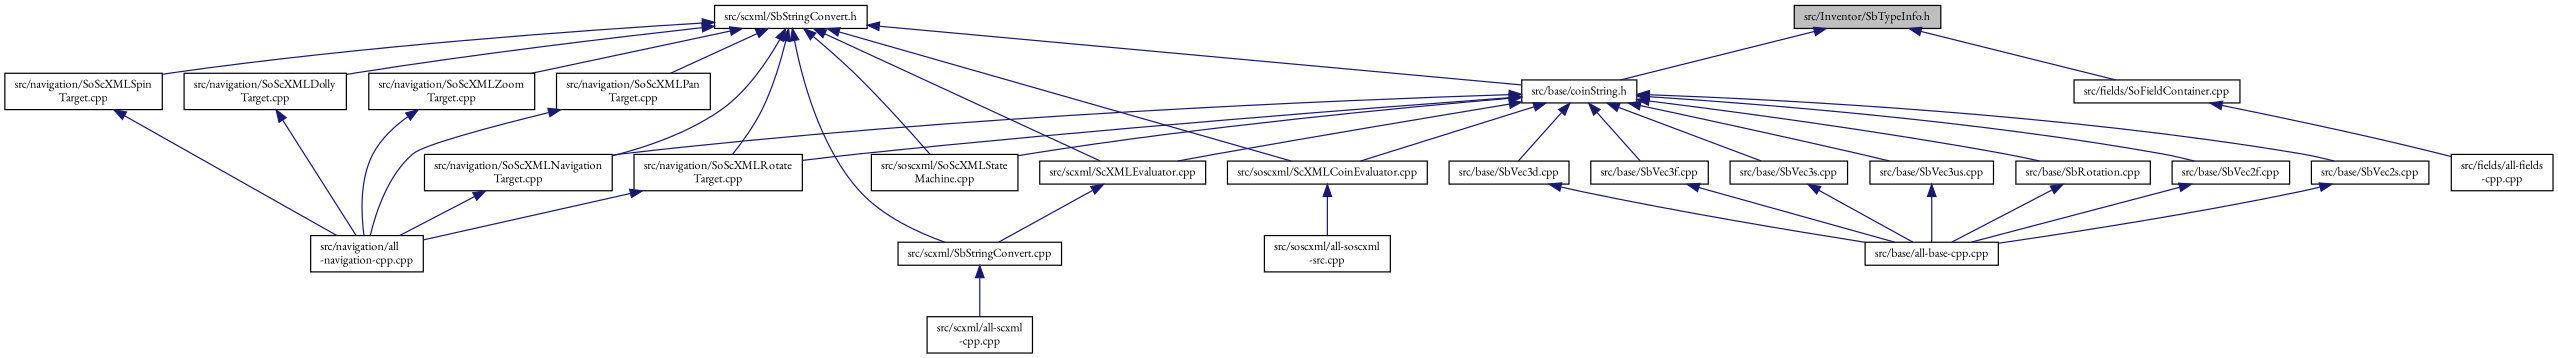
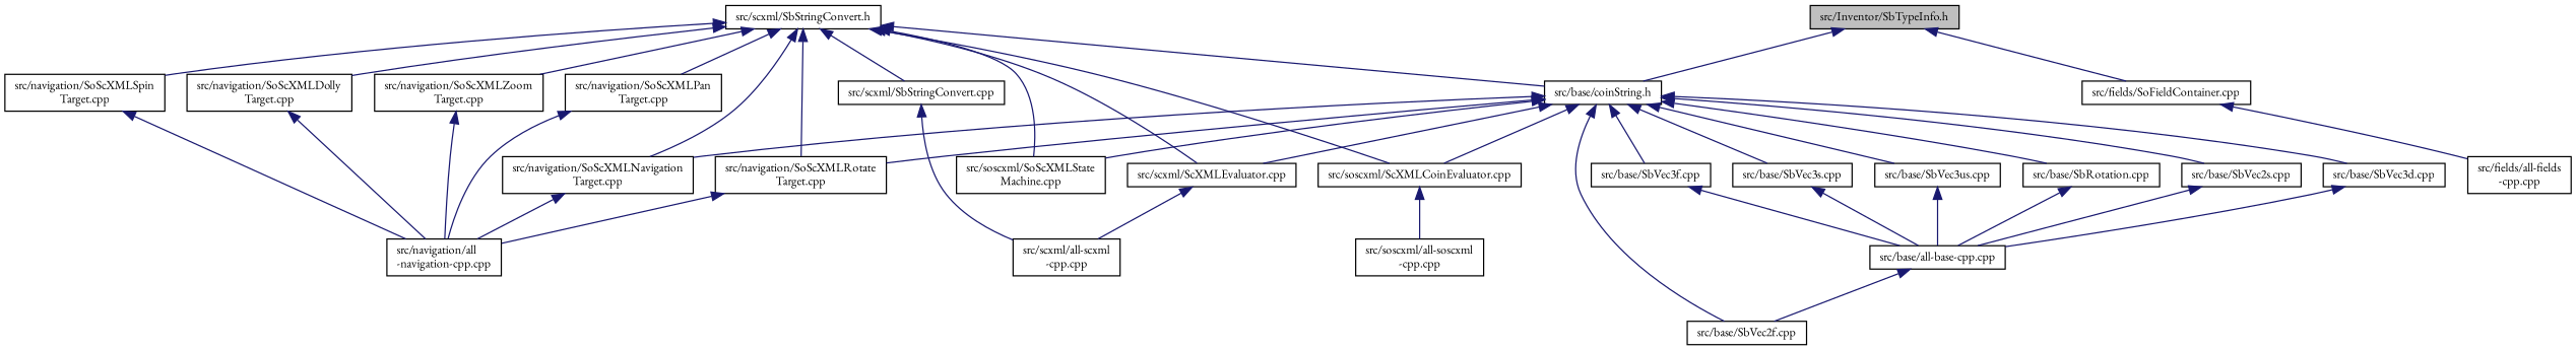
  digraph {
    fontname="EB Garamond"
    node [color=black fillcolor=white fontname="EB Garamond" fontsize=10 shape=record style=filled]
    edge [color=midnightblue dir=back fontname="EB Garamond" fontsize=10 labelfontname=Helvetica labelfontsize=10 style=solid]
    n1 [fillcolor=grey75 fontcolor=black height=0.2 label="src/Inventor/SbTypeInfo.h" width=0.4]
    n2 [height=0.2 label="src/base/coinString.h" width=0.4]
    n3 [height=0.2 label="src/fields/SoFieldContainer.cpp" width=0.4]
    n4 [height=0.2 label="src/base/SbRotation.cpp" width=0.4]
    n5 [height=0.2 label="src/base/SbVec2f.cpp" width=0.4]
    n6 [height=0.2 label="src/base/SbVec2s.cpp" width=0.4]
    n7 [height=0.2 label="src/base/SbVec3d.cpp" width=0.4]
    n8 [height=0.2 label="src/base/SbVec3f.cpp" width=0.4]
    n9 [height=0.2 label="src/base/SbVec3s.cpp" width=0.4]
    n10 [height=0.2 label="src/base/SbVec3us.cpp" width=0.4]
    n11 [height=0.2 label="src/navigation/SoScXMLNavigation\lTarget.cpp" width=0.4]
    n12 [height=0.2 label="src/navigation/SoScXMLRotate\lTarget.cpp" width=0.4]
    n13 [height=0.2 label="src/scxml/ScXMLEvaluator.cpp" width=0.4]
    n14 [height=0.2 label="src/soscxml/ScXMLCoinEvaluator.cpp" width=0.4]
    n15 [height=0.2 label="src/soscxml/SoScXMLState\lMachine.cpp" width=0.4]
    n16 [height=0.2 label="src/fields/all-fields\l-cpp.cpp" width=0.4]
    n17 [height=0.2 label="src/base/all-base-cpp.cpp" width=0.4]
    n18 [height=0.2 label="src/navigation/all\l-navigation-cpp.cpp" width=0.4]
    n19 [height=0.2 label="src/scxml/SbStringConvert.h" width=0.4]
    n20 [height=0.2 label="src/navigation/SoScXMLDolly\lTarget.cpp" width=0.4]
    n21 [height=0.2 label="src/navigation/SoScXMLPan\lTarget.cpp" width=0.4]
    n22 [height=0.2 label="src/navigation/SoScXMLSpin\lTarget.cpp" width=0.4]
    n23 [height=0.2 label="src/navigation/SoScXMLZoom\lTarget.cpp" width=0.4]
    n24 [height=0.2 label="src/scxml/SbStringConvert.cpp" width=0.4]
    n25 [height=0.2 label="src/scxml/all-scxml\l-cpp.cpp" width=0.4]
-   n26 [height=0.2 label="src/soscxml/all-soscxml\l-src.cpp" width=0.4]
+   n26 [height=0.2 label="src/soscxml/all-soscxml\l-cpp.cpp" width=0.4]
    n1 -> n2
    n1 -> n3
    n2 -> n4
    n2 -> n5
    n2 -> n6
    n2 -> n7
    n2 -> n8
    n2 -> n9
    n2 -> n10
    n2 -> n11
    n2 -> n12
    n2 -> n13
    n2 -> n14
    n2 -> n15
    n3 -> n16
    n4 -> n17
-   n5 -> n17
+   n17 -> n5
    n6 -> n17
    n7 -> n17
    n8 -> n17
    n9 -> n17
    n10 -> n17
    n11 -> n18
    n12 -> n18
-   n13 -> n24
+   n13 -> n25
    n14 -> n26
    n19 -> n2
    n19 -> n11
    n19 -> n12
    n19 -> n13
    n19 -> n14
    n19 -> n15
    n19 -> n20
    n19 -> n21
    n19 -> n22
    n19 -> n23
    n19 -> n24
    n20 -> n18
    n21 -> n18
    n22 -> n18
    n23 -> n18
    n24 -> n25
  }
